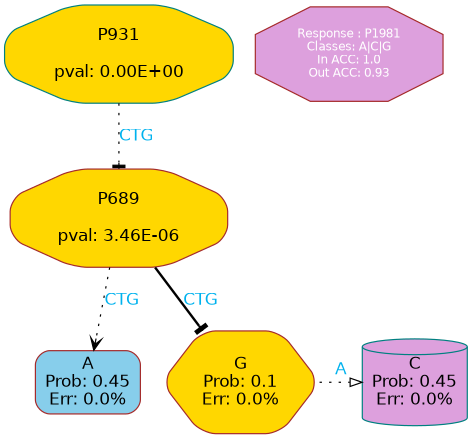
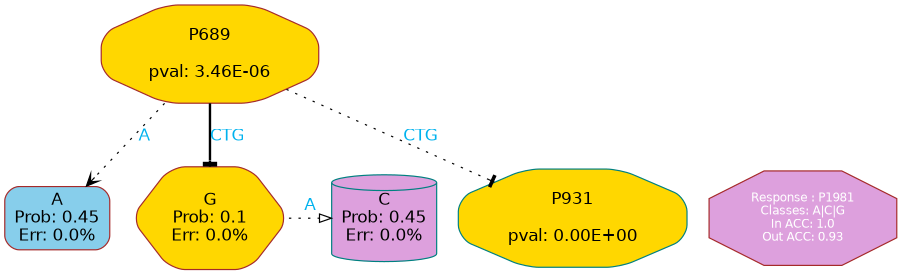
  digraph {
    ranksep=equally
    splines=polylines
    node [color=brown fillcolor=gold fontname=helvetica shape=octagon style="filled, rounded"]
    edge [arrowhead=tee fontcolor=deepskyblue2 fontname=helvetica style=dotted]
    n1 [color=teal fillcolor=plum label="C\nProb: 0.45\nErr: 0.0%" shape=cylinder]
    n2 [fillcolor=skyblue label="A\nProb: 0.45\nErr: 0.0%" shape=box]
    n3 [label="G\nProb: 0.1\nErr: 0.0%" shape=hexagon]
    n4 [align=left fillcolor=plum fontcolor=white fontsize=10 label="Response : P1981\nClasses: A|C|G\nIn ACC: 1.0\nOut ACC: 0.93\n" style=filled]
    n5 [color=teal label="P931\n\npval: 0.00E+00"]
    n6 [label="P689\n\npval: 3.46E-06"]
    subgraph sub_1 {
      rank=same
      n1
      n2
      n3
    }
    subgraph sub_2 {
      rank=same
      n4
      n5
    }
    n3 -> n1 [arrowhead=onormal label=A]
-   n5 -> n6 [label=CTG]
-   n6 -> n2 [arrowhead=vee label=CTG]
+   n6 -> n5 [label=CTG]
+   n6 -> n2 [arrowhead=vee label=A]
    n6 -> n3 [label=CTG style=bold]
  }
